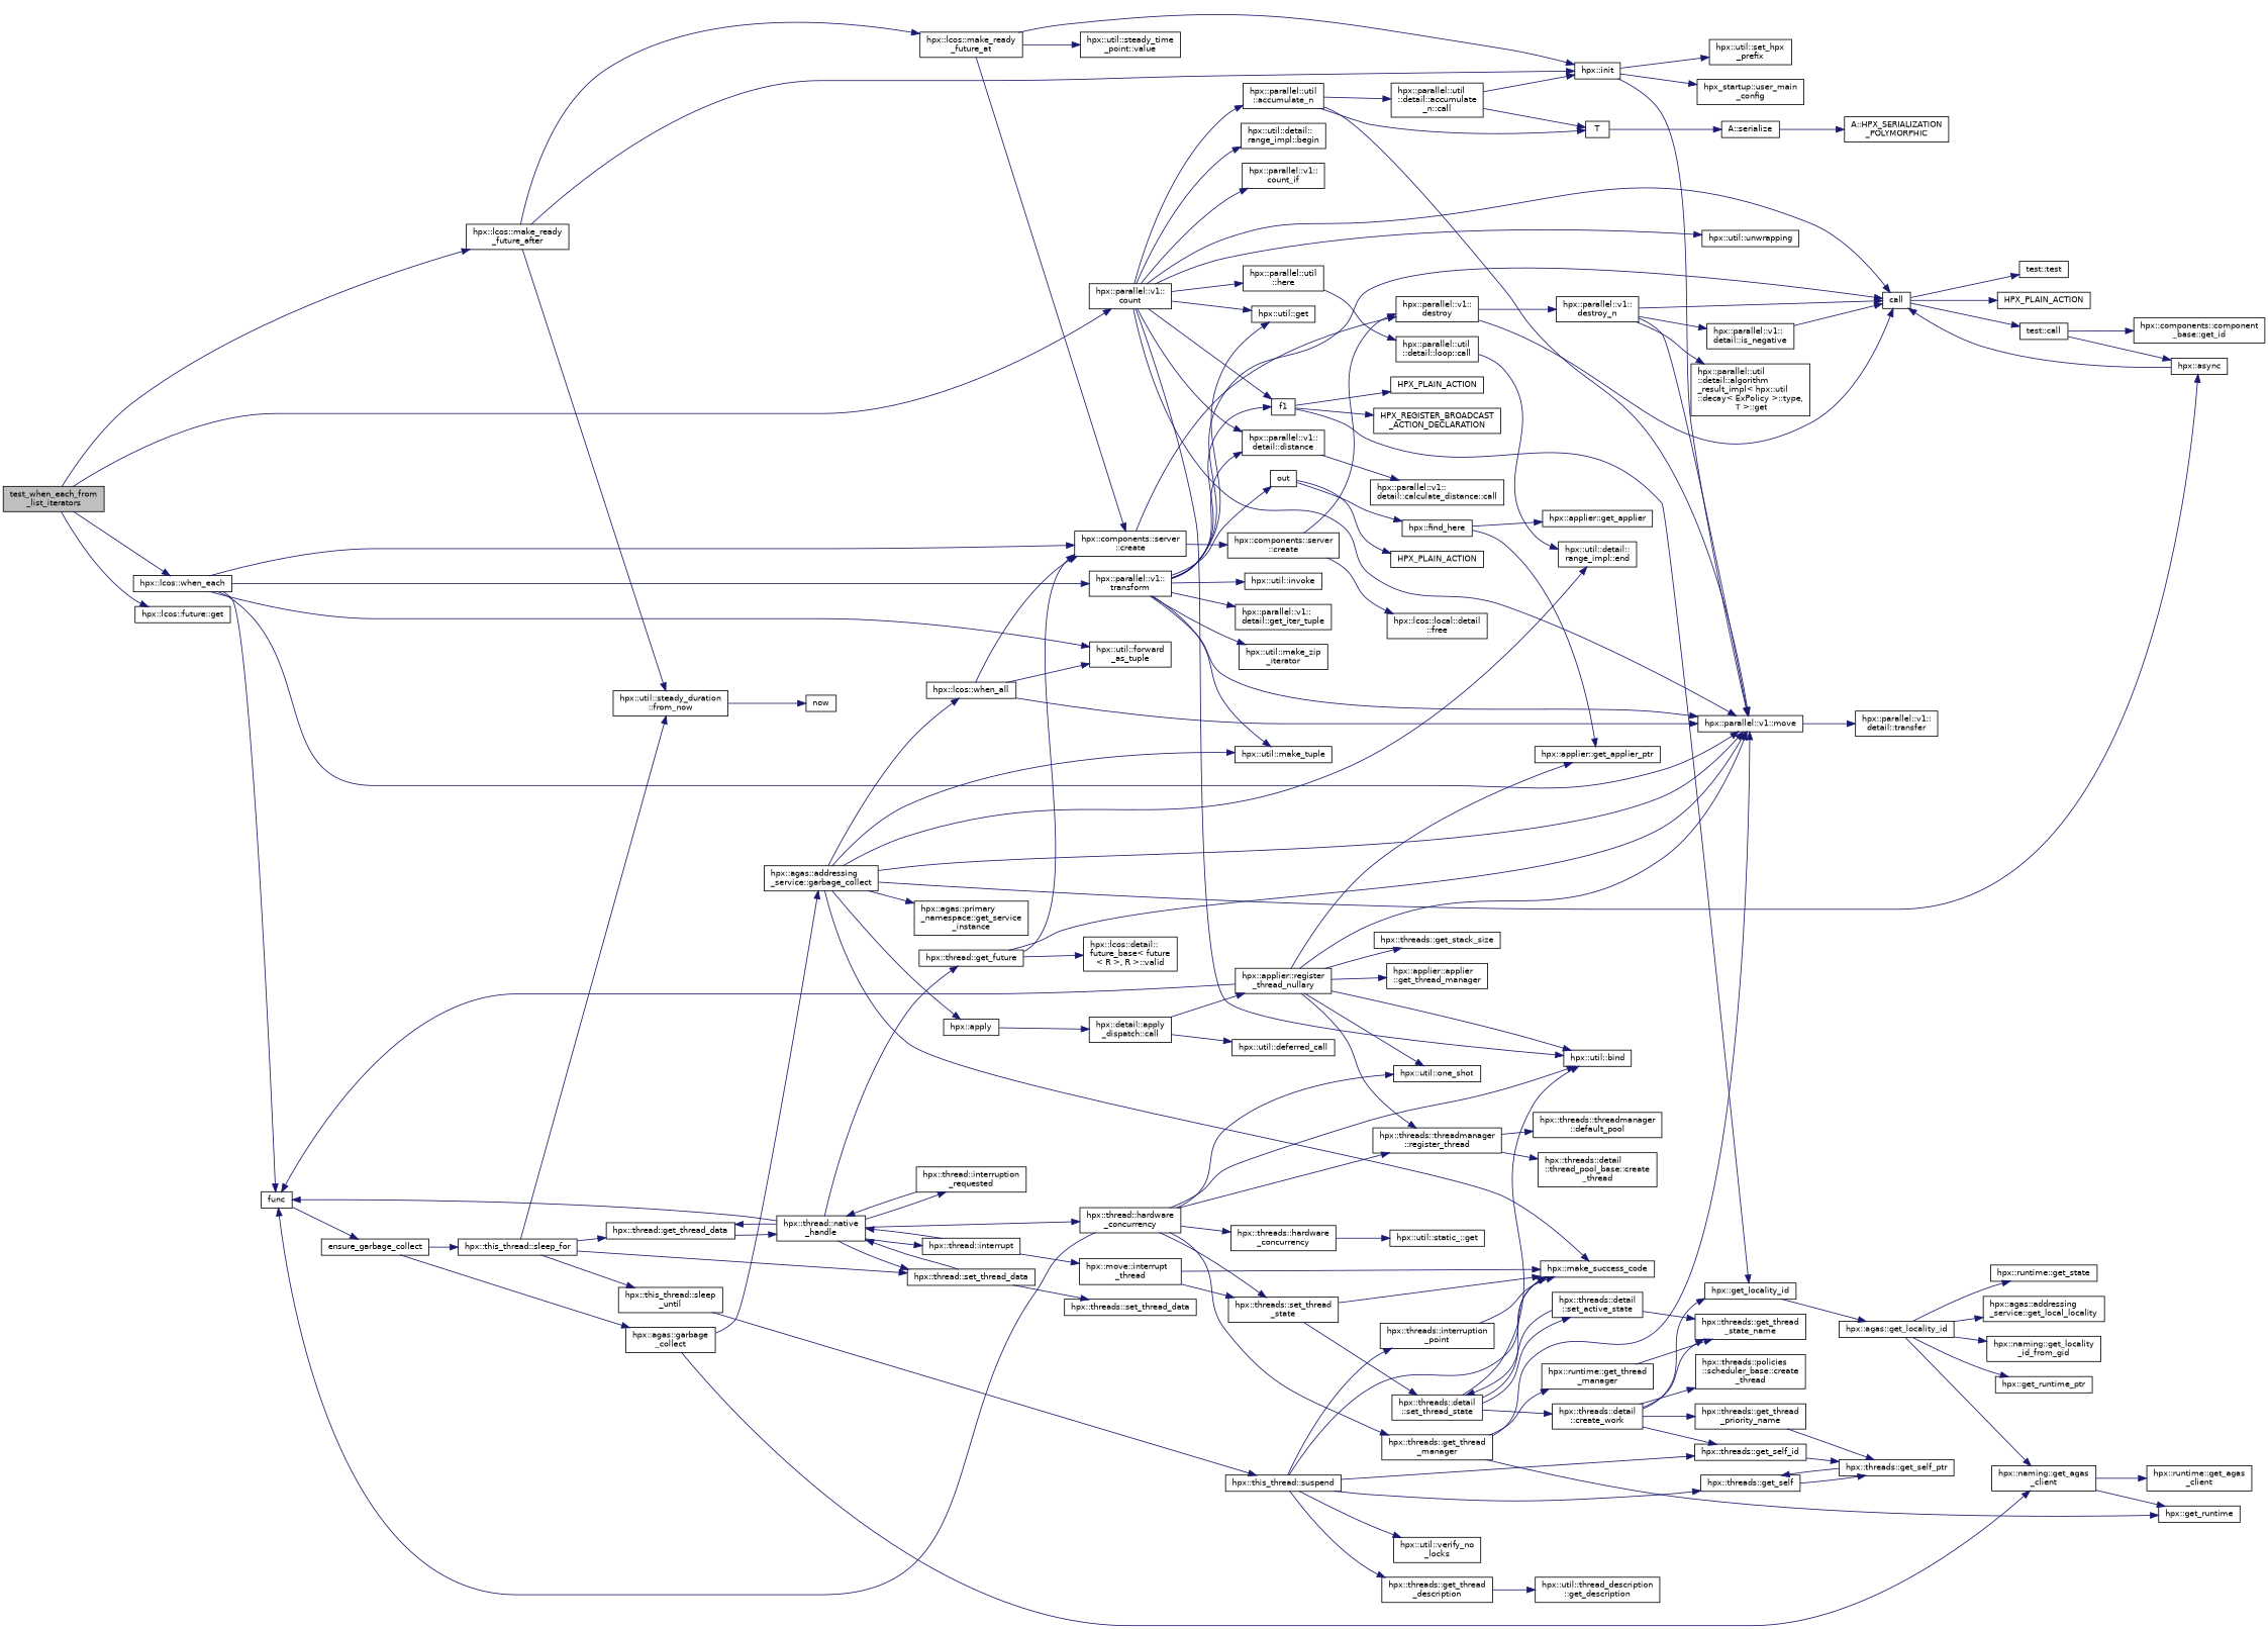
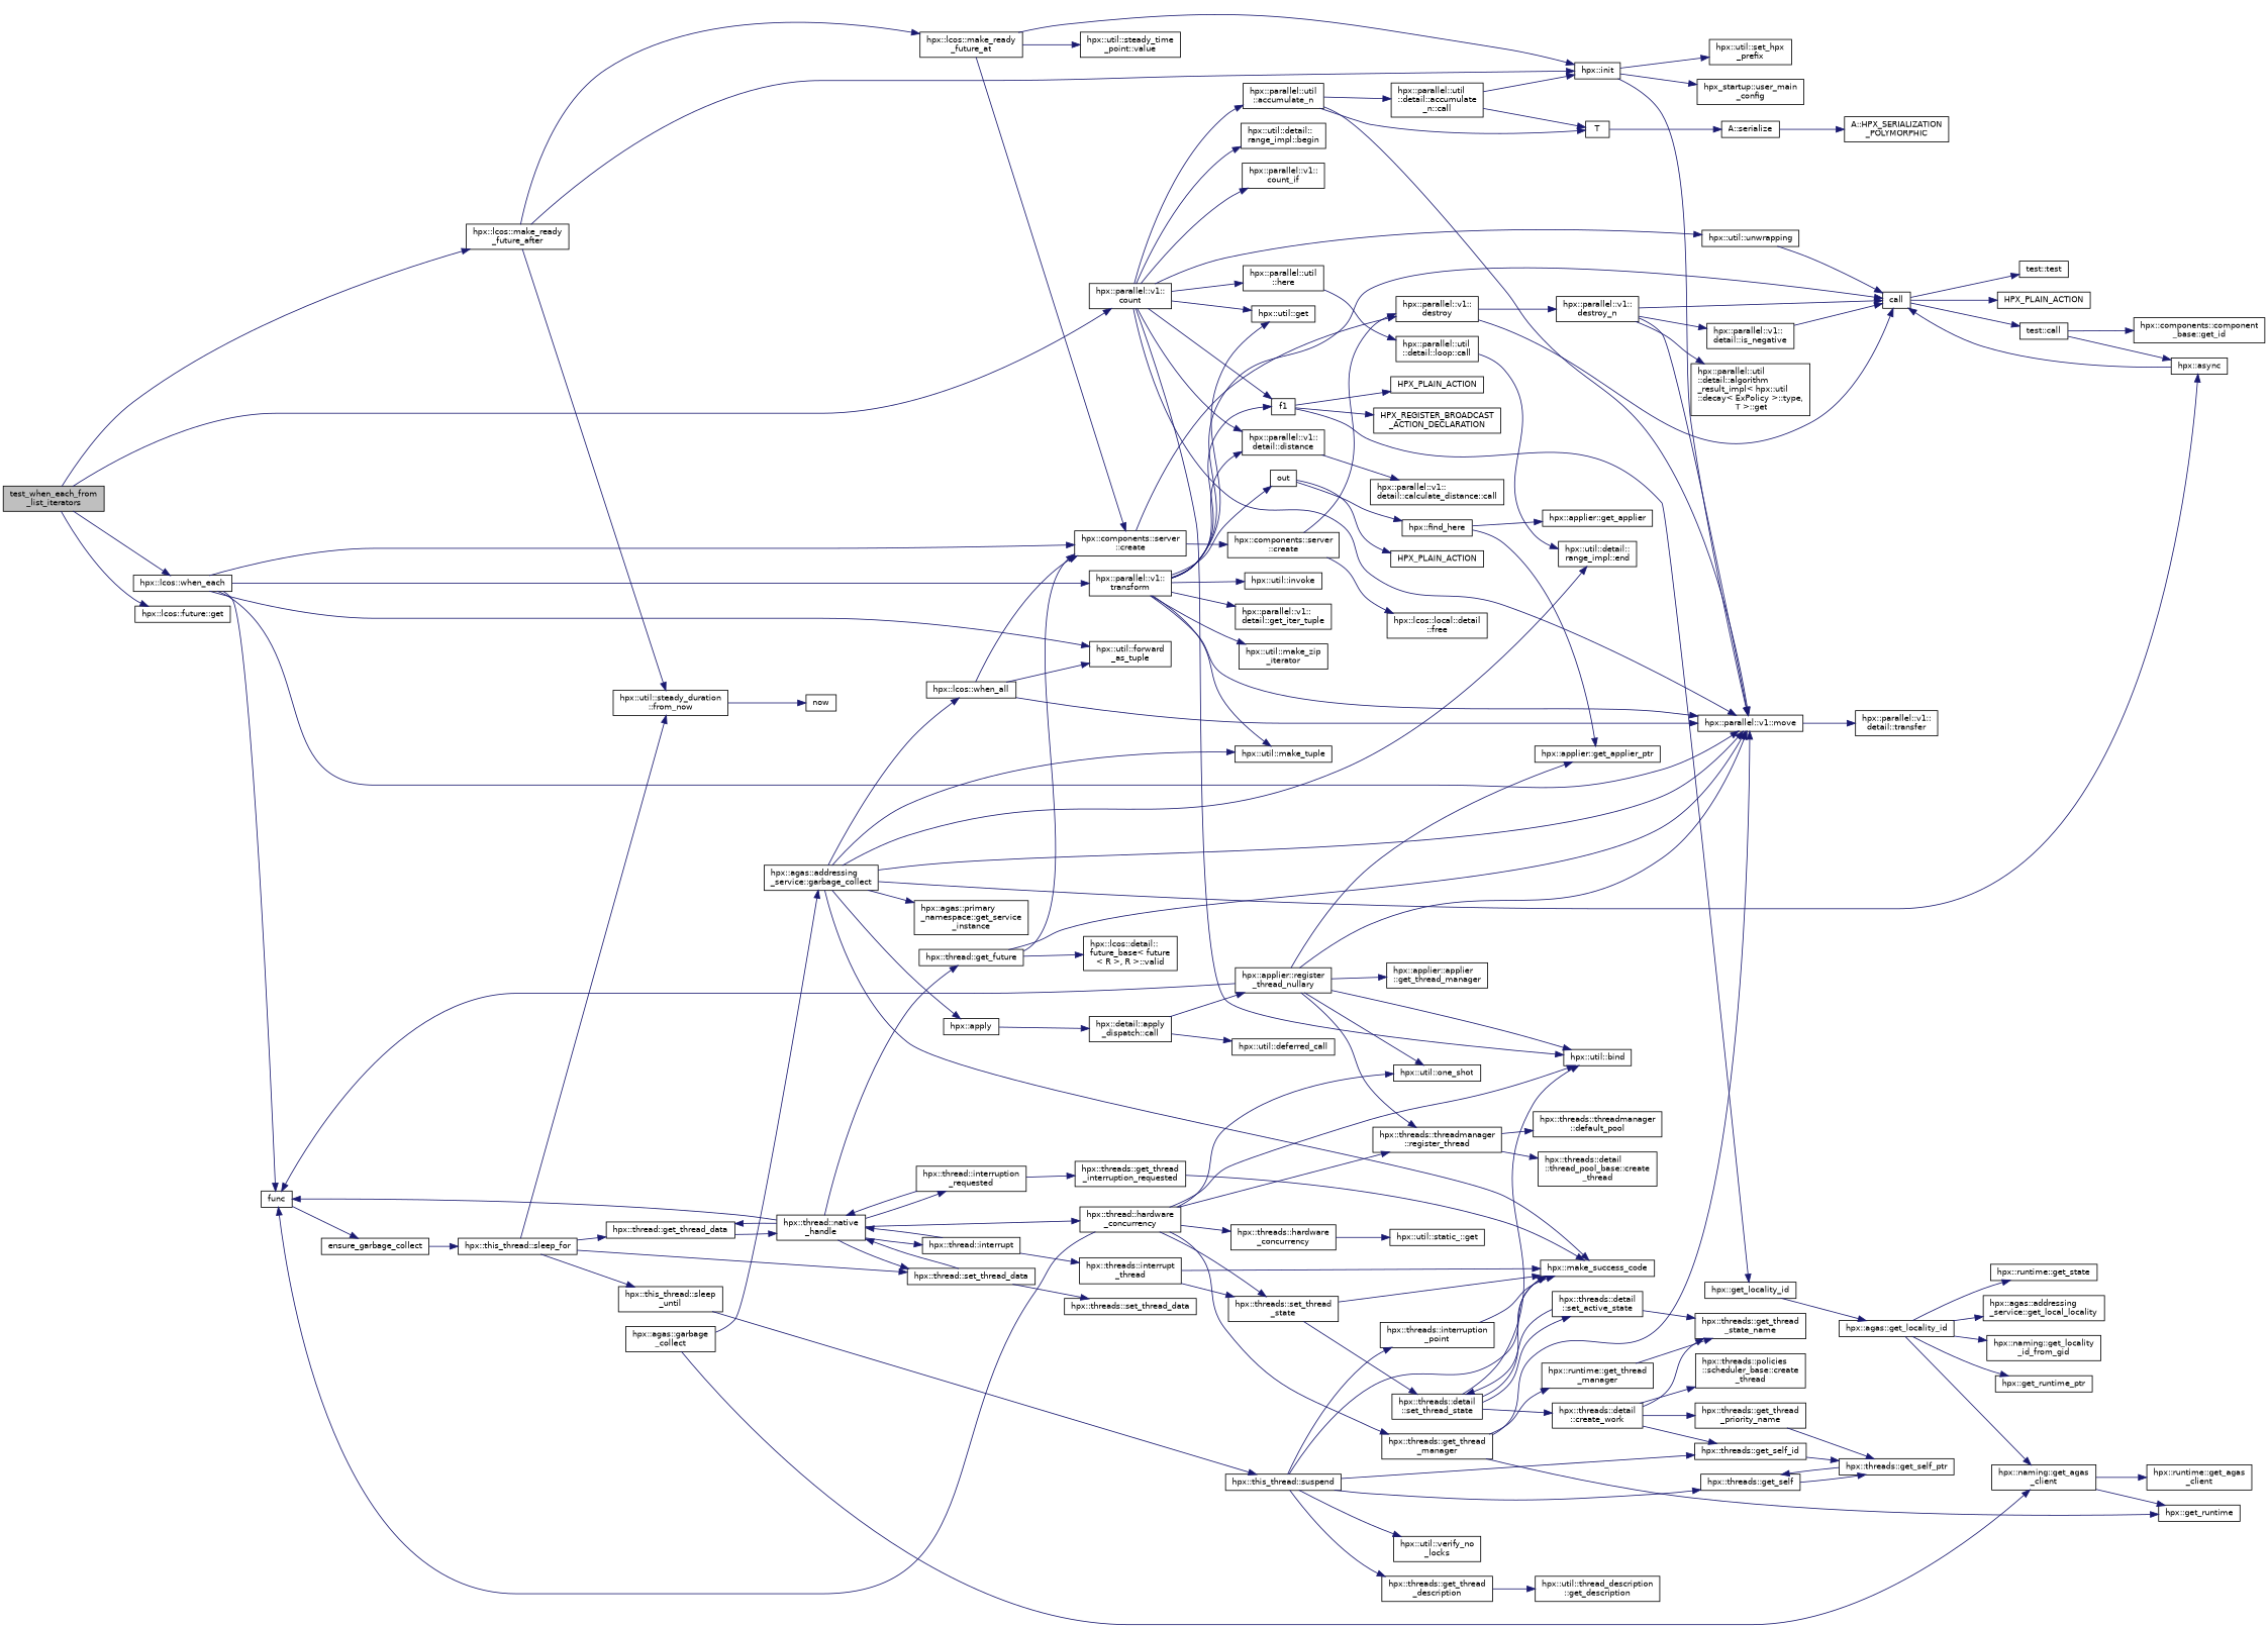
  digraph {
    rankdir=LR
    node [color=black fillcolor=white fontname=Helvetica fontsize=10 shape=record style=filled]
    edge [color=midnightblue fontname=Helvetica fontsize=10 labelfontname=Helvetica labelfontsize=10 style=solid]
    n1 [fillcolor=grey75 fontcolor=black height=0.2 label="test_when_each_from\l_list_iterators" width=0.4]
    n2 [height=0.2 label="hpx::parallel::v1::\lcount" width=0.4]
    n3 [height=0.2 label="hpx::lcos::make_ready\l_future_after" width=0.4]
    n4 [height=0.2 label="hpx::lcos::when_each" width=0.4]
    n5 [height=0.2 label="hpx::lcos::future::get" width=0.4]
    n6 [height=0.2 label="hpx::parallel::v1::\lcount_if" width=0.4]
    n7 [height=0.2 label=f1 width=0.4]
    n8 [height=0.2 label="hpx::parallel::util\l::here" width=0.4]
    n9 [height=0.2 label="hpx::util::bind" width=0.4]
    n10 [height=0.2 label="hpx::parallel::v1::move" width=0.4]
    n11 [height=0.2 label="hpx::util::get" width=0.4]
    n12 [height=0.2 label=call width=0.4]
    n13 [height=0.2 label="hpx::parallel::v1::\ldetail::distance" width=0.4]
    n14 [height=0.2 label="hpx::util::unwrapping" width=0.4]
    n15 [height=0.2 label="hpx::parallel::util\l::accumulate_n" width=0.4]
    n16 [height=0.2 label="hpx::util::detail::\lrange_impl::begin" width=0.4]
    n17 [height=0.2 label="hpx::init" width=0.4]
    n18 [height=0.2 label="hpx::lcos::make_ready\l_future_at" width=0.4]
    n19 [height=0.2 label="hpx::util::steady_duration\l::from_now" width=0.4]
    n20 [height=0.2 label="hpx::components::server\l::create" width=0.4]
    n21 [height=0.2 label="hpx::parallel::v1::\ltransform" width=0.4]
    n22 [height=0.2 label="hpx::util::forward\l_as_tuple" width=0.4]
    n23 [height=0.2 label=func width=0.4]
    n24 [height=0.2 label="hpx::get_locality_id" width=0.4]
    n25 [height=0.2 label=HPX_PLAIN_ACTION width=0.4]
    n26 [height=0.2 label="HPX_REGISTER_BROADCAST\l_ACTION_DECLARATION" width=0.4]
    n27 [height=0.2 label="hpx::parallel::util\l::detail::loop::call" width=0.4]
    n28 [height=0.2 label="hpx::parallel::v1::\ldetail::transfer" width=0.4]
    n29 [height=0.2 label="test::test" width=0.4]
    n30 [height=0.2 label=HPX_PLAIN_ACTION width=0.4]
    n31 [height=0.2 label="test::call" width=0.4]
    n32 [height=0.2 label="hpx::parallel::v1::\ldetail::calculate_distance::call" width=0.4]
    n33 [height=0.2 label="hpx::parallel::util\l::detail::accumulate\l_n::call" width=0.4]
    n34 [height=0.2 label=T width=0.4]
    n35 [height=0.2 label="hpx::agas::get_locality_id" width=0.4]
    n36 [height=0.2 label="hpx::get_runtime_ptr" width=0.4]
    n37 [height=0.2 label="hpx::runtime::get_state" width=0.4]
    n38 [height=0.2 label="hpx::naming::get_agas\l_client" width=0.4]
    n39 [height=0.2 label="hpx::agas::addressing\l_service::get_local_locality" width=0.4]
    n40 [height=0.2 label="hpx::naming::get_locality\l_id_from_gid" width=0.4]
    n41 [height=0.2 label="hpx::get_runtime" width=0.4]
    n42 [height=0.2 label="hpx::runtime::get_agas\l_client" width=0.4]
    n43 [height=0.2 label="hpx::util::detail::\lrange_impl::end" width=0.4]
    n44 [height=0.2 label="hpx::async" width=0.4]
    n45 [height=0.2 label="hpx::components::component\l_base::get_id" width=0.4]
    n46 [height=0.2 label="A::serialize" width=0.4]
    n47 [height=0.2 label="hpx::util::set_hpx\l_prefix" width=0.4]
    n48 [height=0.2 label="hpx_startup::user_main\l_config" width=0.4]
    n49 [height=0.2 label="A::HPX_SERIALIZATION\l_POLYMORPHIC" width=0.4]
    n50 [height=0.2 label="hpx::util::steady_time\l_point::value" width=0.4]
    n51 [height=0.2 label=now width=0.4]
    n52 [height=0.2 label="hpx::components::server\l::create" width=0.4]
    n53 [height=0.2 label="hpx::parallel::v1::\ldestroy" width=0.4]
    n54 [height=0.2 label="hpx::lcos::local::detail\l::free" width=0.4]
    n55 [height=0.2 label="hpx::parallel::v1::\ldestroy_n" width=0.4]
    n56 [height=0.2 label="hpx::parallel::v1::\ldetail::is_negative" width=0.4]
    n57 [height=0.2 label="hpx::parallel::util\l::detail::algorithm\l_result_impl\< hpx::util\l::decay\< ExPolicy \>::type,\l T \>::get" width=0.4]
    n58 [height=0.2 label="hpx::util::invoke" width=0.4]
    n59 [height=0.2 label="hpx::parallel::v1::\ldetail::get_iter_tuple" width=0.4]
    n60 [height=0.2 label="hpx::util::make_zip\l_iterator" width=0.4]
    n61 [height=0.2 label="hpx::util::make_tuple" width=0.4]
    n62 [height=0.2 label=out width=0.4]
    n63 [height=0.2 label=ensure_garbage_collect width=0.4]
    n64 [height=0.2 label="hpx::find_here" width=0.4]
    n65 [height=0.2 label=HPX_PLAIN_ACTION width=0.4]
    n66 [height=0.2 label="hpx::applier::get_applier_ptr" width=0.4]
    n67 [height=0.2 label="hpx::applier::get_applier" width=0.4]
    n68 [height=0.2 label="hpx::this_thread::sleep_for" width=0.4]
    n69 [height=0.2 label="hpx::agas::garbage\l_collect" width=0.4]
    n70 [height=0.2 label="hpx::this_thread::sleep\l_until" width=0.4]
    n71 [height=0.2 label="hpx::thread::get_thread_data" width=0.4]
    n72 [height=0.2 label="hpx::thread::set_thread_data" width=0.4]
    n73 [height=0.2 label="hpx::agas::addressing\l_service::garbage_collect" width=0.4]
    n74 [height=0.2 label="hpx::this_thread::suspend" width=0.4]
    n75 [height=0.2 label="hpx::thread::native\l_handle" width=0.4]
    n76 [height=0.2 label="hpx::threads::set_thread_data" width=0.4]
    n77 [height=0.2 label="hpx::threads::get_self" width=0.4]
    n78 [height=0.2 label="hpx::threads::get_self_id" width=0.4]
    n79 [height=0.2 label="hpx::threads::interruption\l_point" width=0.4]
    n80 [height=0.2 label="hpx::make_success_code" width=0.4]
    n81 [height=0.2 label="hpx::util::verify_no\l_locks" width=0.4]
    n82 [height=0.2 label="hpx::threads::get_thread\l_description" width=0.4]
    n83 [height=0.2 label="hpx::threads::get_self_ptr" width=0.4]
    n84 [height=0.2 label="hpx::util::thread_description\l::get_description" width=0.4]
    n85 [height=0.2 label="hpx::thread::hardware\l_concurrency" width=0.4]
    n86 [height=0.2 label="hpx::thread::interrupt" width=0.4]
    n87 [height=0.2 label="hpx::thread::interruption\l_requested" width=0.4]
    n88 [height=0.2 label="hpx::thread::get_future" width=0.4]
    n89 [height=0.2 label="hpx::threads::hardware\l_concurrency" width=0.4]
    n90 [height=0.2 label="hpx::util::one_shot" width=0.4]
    n91 [height=0.2 label="hpx::threads::get_thread\l_manager" width=0.4]
    n92 [height=0.2 label="hpx::threads::threadmanager\l::register_thread" width=0.4]
    n93 [height=0.2 label="hpx::threads::set_thread\l_state" width=0.4]
-   n94 [height=0.2 label="hpx::move::interrupt\l_thread" width=0.4]
+   n94 [height=0.2 label="hpx::threads::interrupt\l_thread" width=0.4]
+   n95 [height=0.2 label="hpx::threads::get_thread\l_interruption_requested" width=0.4]
    n96 [height=0.2 label="hpx::lcos::detail::\lfuture_base\< future\l\< R \>, R \>::valid" width=0.4]
    n97 [height=0.2 label="hpx::util::static_::get" width=0.4]
    n98 [height=0.2 label="hpx::runtime::get_thread\l_manager" width=0.4]
    n99 [height=0.2 label="hpx::threads::threadmanager\l::default_pool" width=0.4]
    n100 [height=0.2 label="hpx::threads::detail\l::thread_pool_base::create\l_thread" width=0.4]
    n101 [height=0.2 label="hpx::threads::detail\l::set_thread_state" width=0.4]
    n102 [height=0.2 label="hpx::threads::get_thread\l_state_name" width=0.4]
    n103 [height=0.2 label="hpx::threads::detail\l::set_active_state" width=0.4]
    n104 [height=0.2 label="hpx::threads::detail\l::create_work" width=0.4]
    n105 [height=0.2 label="hpx::threads::get_thread\l_priority_name" width=0.4]
    n106 [height=0.2 label="hpx::threads::policies\l::scheduler_base::create\l_thread" width=0.4]
    n107 [height=0.2 label="hpx::agas::primary\l_namespace::get_service\l_instance" width=0.4]
    n108 [height=0.2 label="hpx::apply" width=0.4]
    n109 [height=0.2 label="hpx::lcos::when_all" width=0.4]
    n110 [height=0.2 label="hpx::detail::apply\l_dispatch::call" width=0.4]
    n111 [height=0.2 label="hpx::applier::register\l_thread_nullary" width=0.4]
    n112 [height=0.2 label="hpx::util::deferred_call" width=0.4]
-   n113 [height=0.2 label="hpx::threads::get_stack_size" width=0.4]
    n114 [height=0.2 label="hpx::applier::applier\l::get_thread_manager" width=0.4]
    n1 -> n2
    n1 -> n3
    n1 -> n4
    n1 -> n5
    n2 -> n6
    n2 -> n7
    n2 -> n8
    n2 -> n9
    n2 -> n10
    n2 -> n11
-   n2 -> n12
+   n14 -> n12
    n2 -> n13
    n2 -> n14
    n2 -> n15
    n2 -> n16
    n3 -> n17
    n3 -> n18
    n3 -> n19
    n4 -> n10
    n4 -> n20
    n4 -> n21
    n4 -> n22
    n4 -> n23
    n7 -> n24
    n7 -> n25
    n7 -> n26
    n8 -> n27
    n10 -> n28
    n12 -> n29
    n12 -> n30
    n12 -> n31
    n13 -> n32
    n15 -> n10
    n15 -> n33
    n15 -> n34
    n17 -> n10
    n17 -> n47
    n17 -> n48
    n18 -> n17
    n18 -> n20
    n18 -> n50
    n19 -> n51
    n20 -> n52
    n20 -> n53
    n21 -> n7
    n21 -> n10
    n21 -> n11
    n21 -> n12
    n21 -> n13
    n21 -> n58
    n21 -> n59
    n21 -> n60
    n21 -> n61
    n21 -> n62
    n23 -> n63
    n24 -> n35
    n27 -> n43
    n31 -> n44
    n31 -> n45
    n33 -> n17
    n33 -> n34
    n34 -> n46
    n35 -> n36
    n35 -> n37
    n35 -> n38
    n35 -> n39
    n35 -> n40
    n38 -> n41
    n38 -> n42
    n44 -> n12
    n46 -> n49
    n52 -> n53
    n52 -> n54
    n53 -> n12
    n53 -> n55
    n55 -> n10
    n55 -> n12
    n55 -> n56
    n55 -> n57
    n56 -> n12
    n62 -> n64
    n62 -> n65
    n63 -> n68
-   n63 -> n69
    n64 -> n66
    n64 -> n67
    n68 -> n19
    n68 -> n70
    n68 -> n71
    n68 -> n72
    n69 -> n38
    n69 -> n73
    n70 -> n74
    n71 -> n75
    n72 -> n75
    n72 -> n76
    n73 -> n10
    n73 -> n43
    n73 -> n44
    n73 -> n61
    n73 -> n80
    n73 -> n107
    n73 -> n108
    n73 -> n109
    n74 -> n77
    n74 -> n78
    n74 -> n79
    n74 -> n80
    n74 -> n81
    n74 -> n82
    n75 -> n23
    n75 -> n71
    n75 -> n72
    n75 -> n85
    n75 -> n86
    n75 -> n87
    n75 -> n88
    n77 -> n83
    n78 -> n83
    n79 -> n80
    n82 -> n84
    n83 -> n77
    n85 -> n9
    n85 -> n23
    n85 -> n89
    n85 -> n90
    n85 -> n91
    n85 -> n92
    n85 -> n93
    n86 -> n75
    n86 -> n94
    n87 -> n75
+   n87 -> n95
    n88 -> n10
    n88 -> n20
    n88 -> n96
    n89 -> n97
    n91 -> n10
    n91 -> n41
    n91 -> n98
    n92 -> n99
    n92 -> n100
    n93 -> n80
    n93 -> n101
    n94 -> n80
    n94 -> n93
+   n95 -> n80
    n98 -> n102
    n101 -> n9
    n101 -> n80
    n101 -> n103
    n101 -> n104
    n103 -> n101
    n103 -> n102
-   n104 -> n24
    n104 -> n78
    n104 -> n102
    n104 -> n105
    n104 -> n106
    n105 -> n83
    n108 -> n110
    n109 -> n10
    n109 -> n20
    n109 -> n22
    n110 -> n111
    n110 -> n112
    n111 -> n9
    n111 -> n10
    n111 -> n23
    n111 -> n66
    n111 -> n90
    n111 -> n92
-   n111 -> n113
    n111 -> n114
  }
